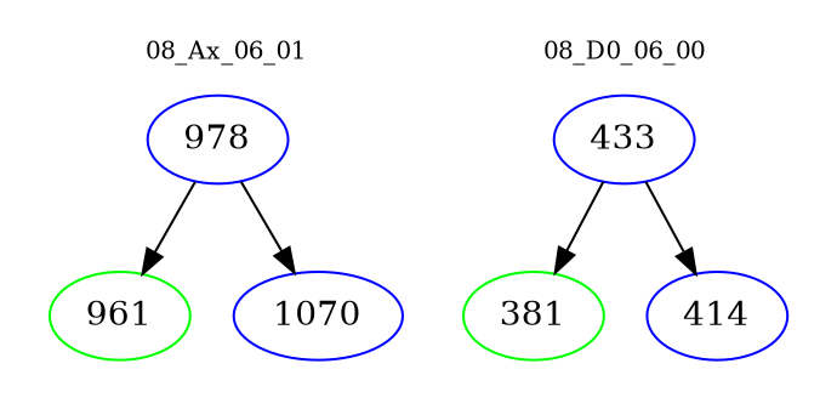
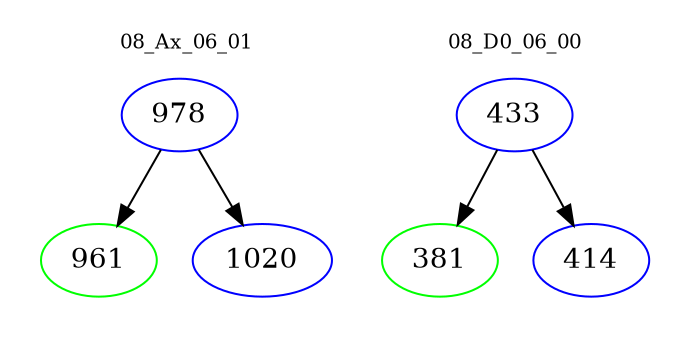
  digraph {
    node [color=blue]
    edge [color=black]
    n1 [label=978]
    n2 [color=green label=961]
-   n3 [label=1070]
+   n3 [label=1020]
    n4 [label=433]
    n5 [color=green label=381]
    n6 [label=414]
    subgraph cluster_1 {
      color=white
      fontsize=10
      label="08_Ax_06_01"
      n1
      n2
      n3
    }
    subgraph cluster_2 {
      color=white
      fontsize=10
      label="08_D0_06_00"
      n4
      n5
      n6
    }
    n1 -> n2
    n1 -> n3
    n4 -> n5
    n4 -> n6
  }
